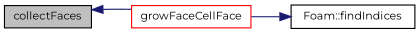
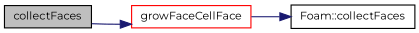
  digraph {
    fontname=Montserrat
    rankdir=LR
    node [color=black fontname=Montserrat fontsize=10 shape=record]
    edge [color=midnightblue fontname=Montserrat fontsize=10 labelfontname=FreeSans labelfontsize=10 style=solid]
    n1 [fillcolor=grey75 fontcolor=black height=0.2 label=collectFaces style=filled width=0.4]
    n2 [color=red height=0.2 label=growFaceCellFace width=0.4]
-   n3 [height=0.2 label="Foam::findIndices" width=0.4]
-   n2 -> n1
+   n3 [height=0.2 label="Foam::collectFaces" width=0.4]
+   n1 -> n2
    n2 -> n3
  }
